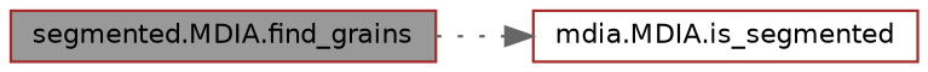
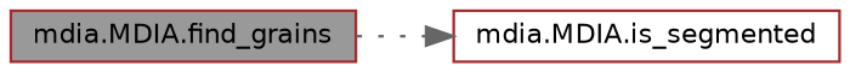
  digraph {
    rankdir=LR
    node [color=brown fontname=Helvetica fontsize=10 shape=box style=filled]
-   n1 [fillcolor=grey60 fontcolor=black height=0.2 label="segmented.MDIA.find_grains" width=0.4]
+   n1 [fillcolor=grey60 fontcolor=black height=0.2 label="mdia.MDIA.find_grains" width=0.4]
    n2 [fillcolor=white height=0.2 label="mdia.MDIA.is_segmented" width=0.4]
    n1 -> n2 [color=gray40 fontname=Helvetica fontsize=10 labelfontname=Helvetica labelfontsize=10 style=dotted]
  }
